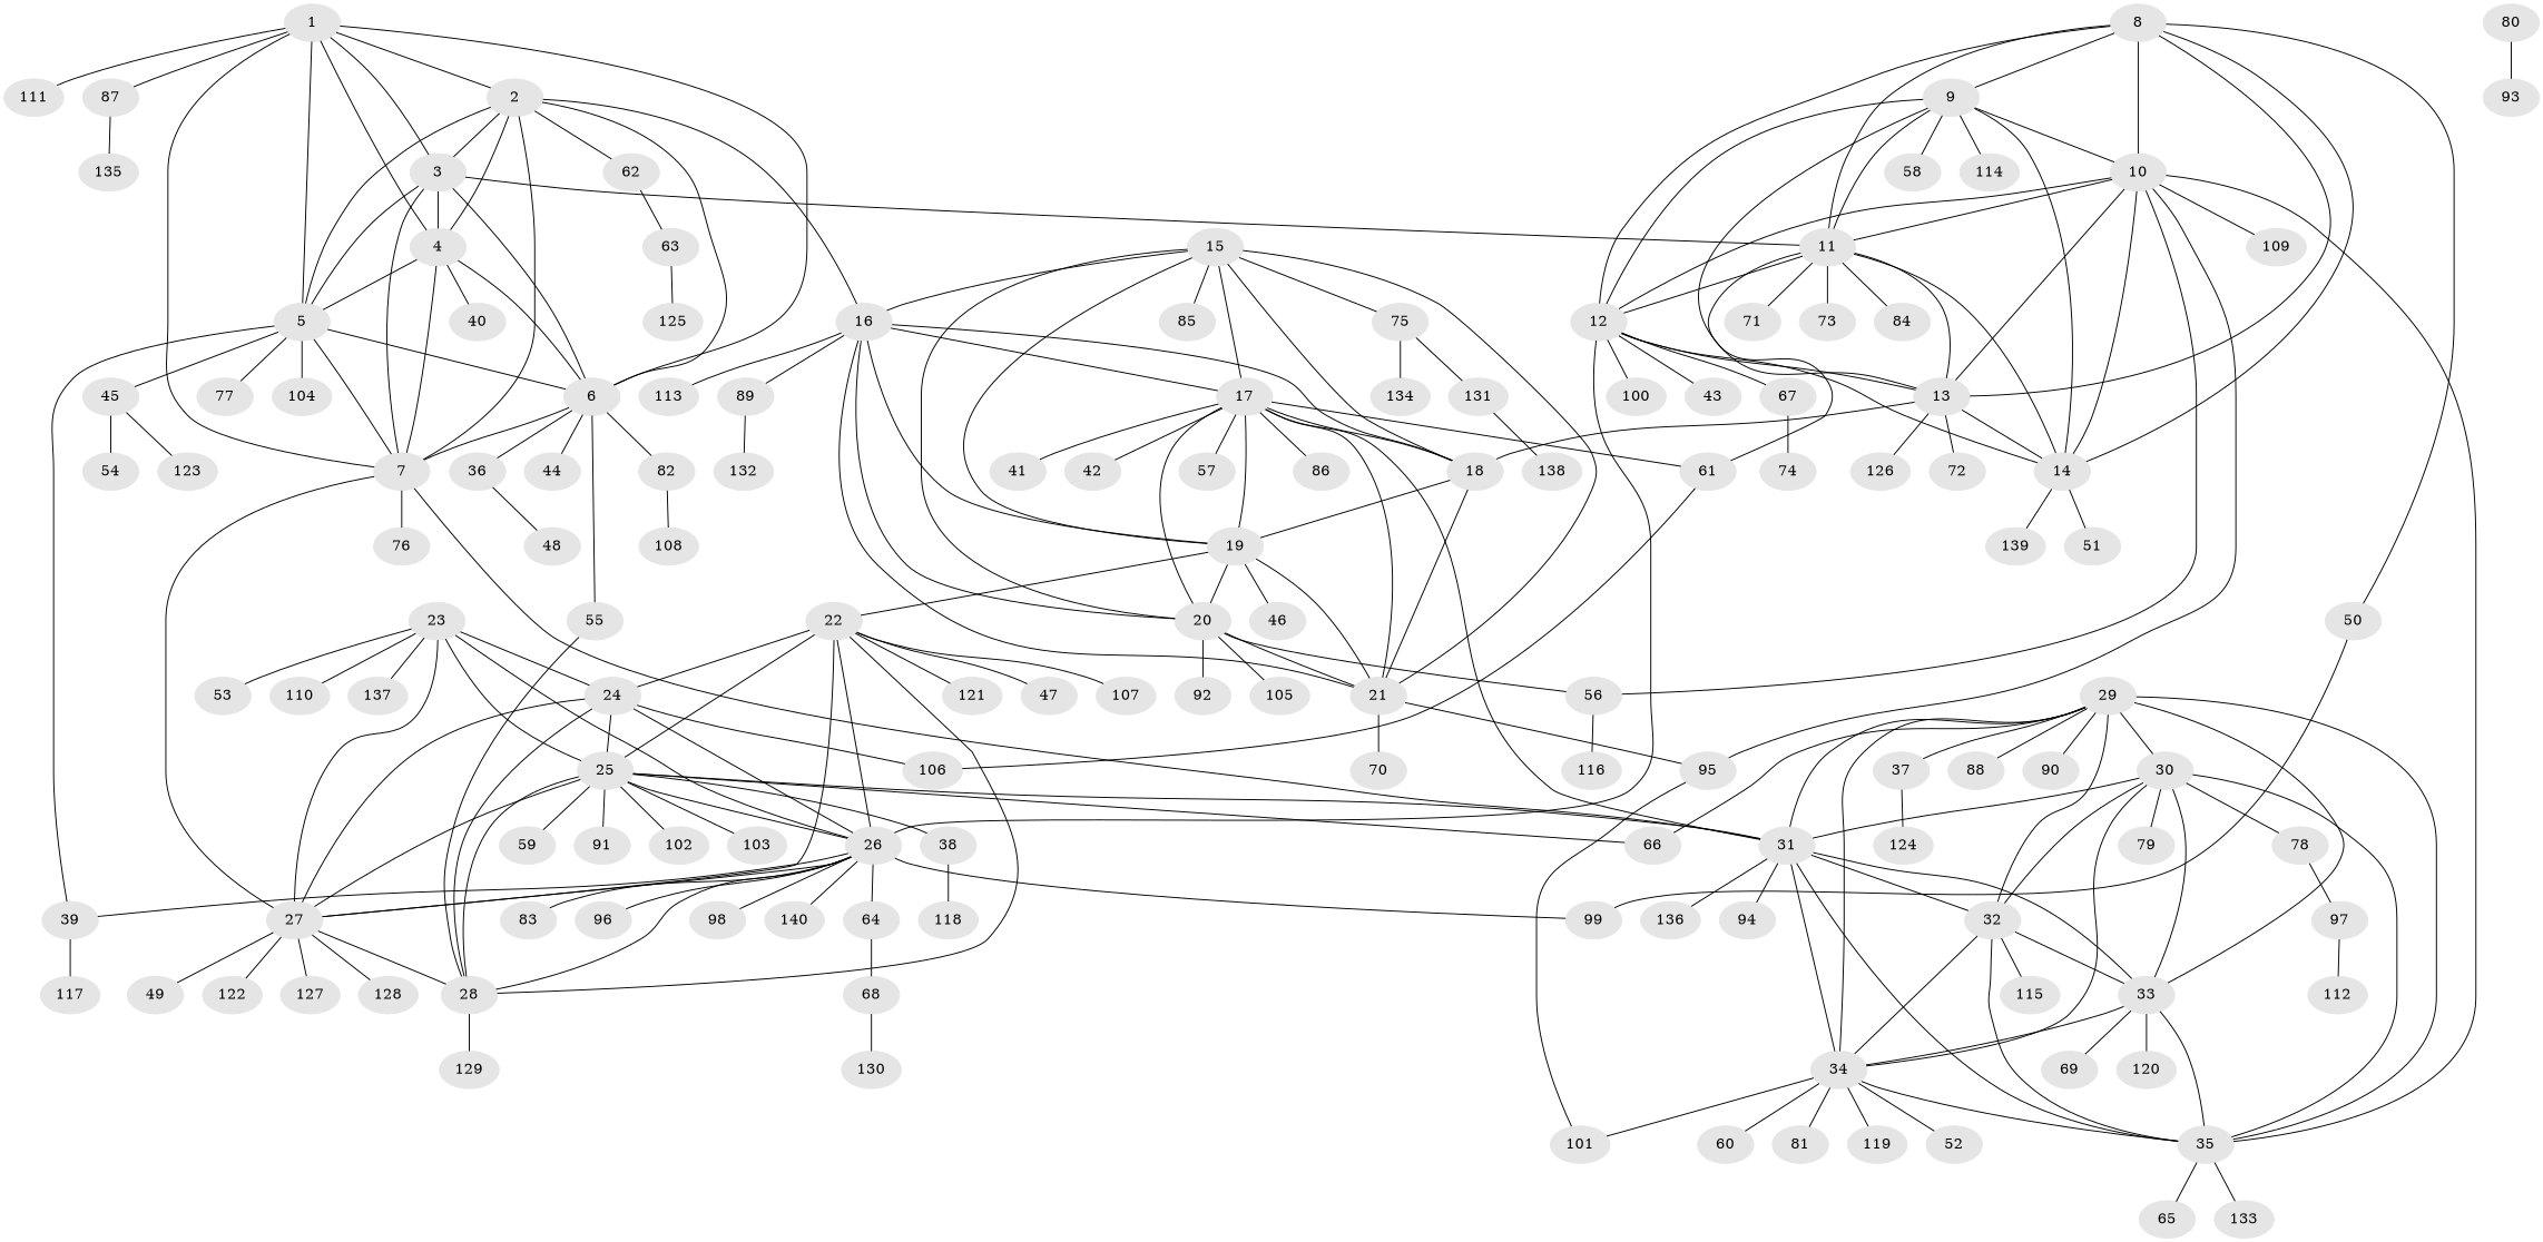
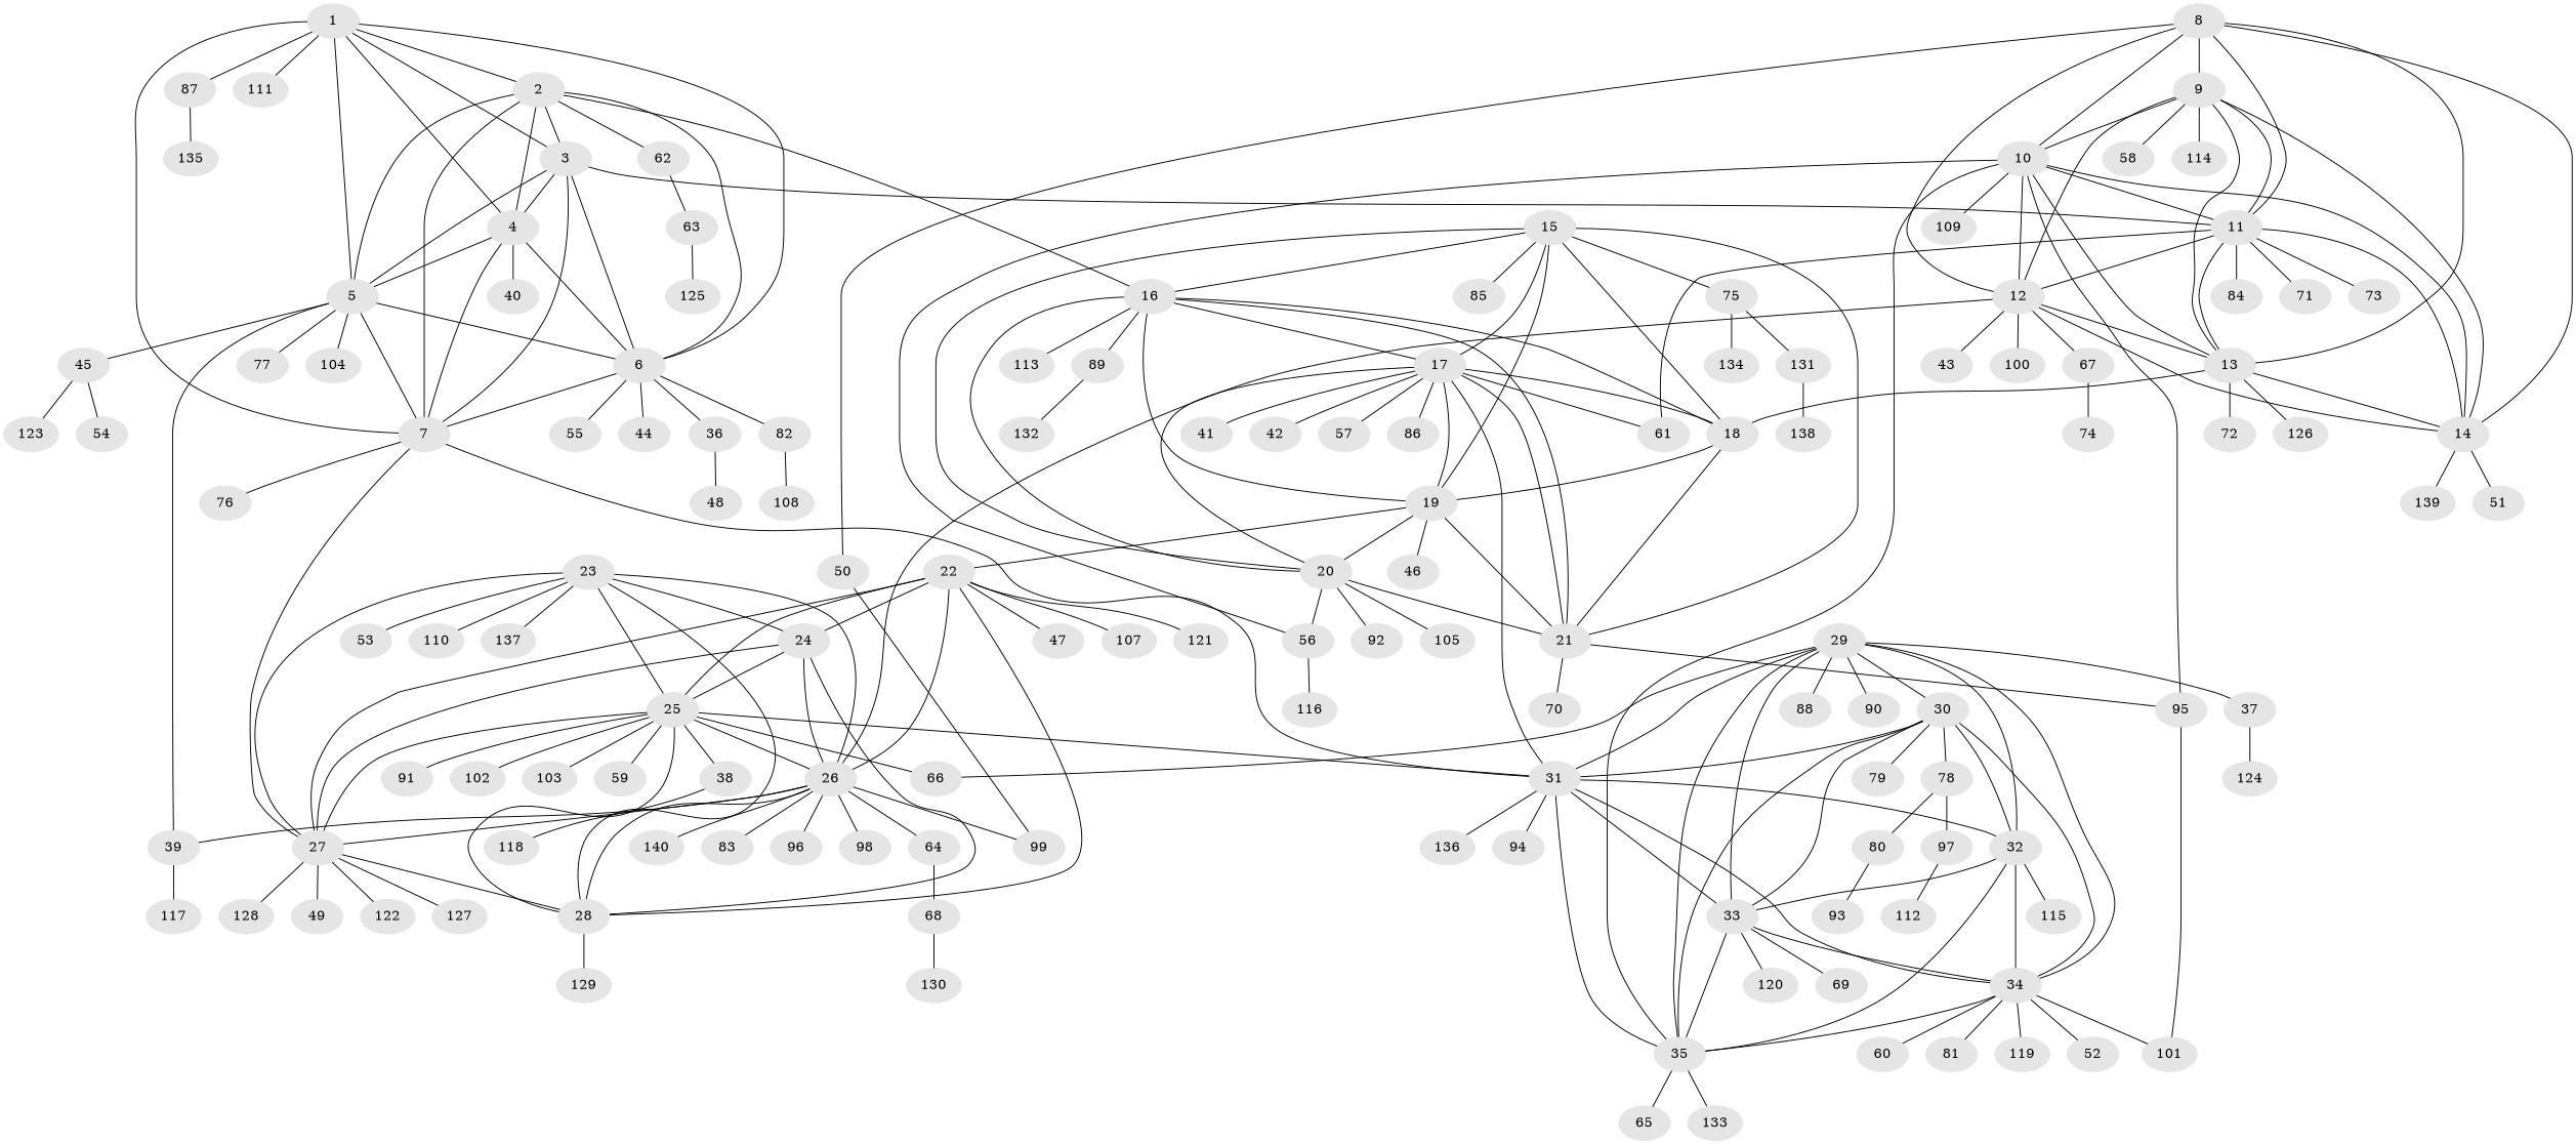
  graph {
    node [color=gray90 style=filled]
    1
    2
    3
    4
    5
    6
    7
    87
    111
    16
    62
    11
    40
    39
    45
    77
    104
    36
    44
    55
    82
    27
    31
    76
    135
    18
    17
    19
    20
    21
    89
    113
    63
    12
    13
    14
    61
    71
    73
    84
    117
    54
    123
    48
    108
    28
    49
    122
    127
    128
    35
    32
    33
    34
    94
    136
    8
    9
    10
    50
    58
    114
    56
    95
    109
    26
    43
    67
    100
    72
    126
    51
    139
    99
    65
    133
    116
    101
-   106
    64
    83
    96
    98
    140
    74
    15
    75
    85
    41
    42
    57
    86
    22
    46
    92
    105
    70
    131
    134
    132
    24
    25
    47
    107
    121
    23
    53
    110
    137
    38
    59
    66
    91
    102
    103
    129
    118
    68
    29
    30
    37
    88
    90
    78
    79
    115
    69
    120
    52
    60
    81
    119
    124
    80
    97
    125
    130
    138
    93
    112
    1 -- 2
    1 -- 3
    1 -- 4
    1 -- 5
    1 -- 6
    1 -- 7
    1 -- 87
    1 -- 111
    2 -- 3
    2 -- 4
    2 -- 5
    2 -- 6
    2 -- 7
    2 -- 16
    2 -- 62
    3 -- 4
    3 -- 5
    3 -- 6
    3 -- 7
    3 -- 11
    4 -- 5
    4 -- 6
    4 -- 7
    4 -- 40
    5 -- 6
    5 -- 7
    5 -- 39
    5 -- 45
    5 -- 77
    5 -- 104
    6 -- 7
    6 -- 36
    6 -- 44
    6 -- 55
    6 -- 82
    7 -- 27
    7 -- 31
    7 -- 76
    87 -- 135
    16 -- 18
    16 -- 17
    16 -- 19
    16 -- 20
    16 -- 21
    16 -- 89
    16 -- 113
    62 -- 63
    11 -- 12
    11 -- 13
    11 -- 14
    11 -- 61
    11 -- 71
    11 -- 73
    11 -- 84
    39 -- 117
    45 -- 54
    45 -- 123
    36 -- 48
    82 -- 108
    27 -- 28
    27 -- 49
    27 -- 122
    27 -- 127
    27 -- 128
    31 -- 35
    31 -- 32
    31 -- 33
    31 -- 34
    31 -- 94
    31 -- 136
    18 -- 19
    18 -- 21
    17 -- 31
    17 -- 18
    17 -- 19
    17 -- 20
    17 -- 21
    17 -- 61
    17 -- 41
    17 -- 42
    17 -- 57
    17 -- 86
    19 -- 20
    19 -- 21
    19 -- 22
    19 -- 46
    20 -- 21
    20 -- 56
    20 -- 92
    20 -- 105
    21 -- 95
    21 -- 70
    89 -- 132
    63 -- 125
    12 -- 13
    12 -- 14
    12 -- 26
    12 -- 43
    12 -- 67
    12 -- 100
    13 -- 18
    13 -- 14
    13 -- 72
    13 -- 126
    14 -- 51
    14 -- 139
-   61 -- 106
    28 -- 129
    35 -- 65
    35 -- 133
    32 -- 35
    32 -- 33
    32 -- 34
    32 -- 115
    33 -- 35
    33 -- 34
    33 -- 69
    33 -- 120
    34 -- 35
    34 -- 101
    34 -- 52
    34 -- 60
    34 -- 81
    34 -- 119
    8 -- 11
    8 -- 12
    8 -- 13
    8 -- 14
    8 -- 9
    8 -- 10
    8 -- 50
    9 -- 11
    9 -- 12
    9 -- 13
    9 -- 14
    9 -- 10
    9 -- 58
    9 -- 114
    10 -- 11
    10 -- 12
    10 -- 13
    10 -- 14
    10 -- 35
    10 -- 56
    10 -- 95
    10 -- 109
    50 -- 99
    56 -- 116
    95 -- 101
    26 -- 39
    26 -- 27
    26 -- 28
    26 -- 99
    26 -- 64
    26 -- 83
    26 -- 96
    26 -- 98
    26 -- 140
    67 -- 74
    64 -- 68
    15 -- 16
    15 -- 18
    15 -- 17
    15 -- 19
    15 -- 20
    15 -- 21
    15 -- 75
    15 -- 85
    75 -- 131
    75 -- 134
    22 -- 27
    22 -- 28
    22 -- 26
    22 -- 24
    22 -- 25
    22 -- 47
    22 -- 107
    22 -- 121
    131 -- 138
    24 -- 27
    24 -- 28
    24 -- 26
-   24 -- 106
    24 -- 25
    25 -- 27
    25 -- 31
    25 -- 28
    25 -- 26
    25 -- 38
    25 -- 59
    25 -- 66
    25 -- 91
    25 -- 102
    25 -- 103
    23 -- 27
-   55 -- 28
+   23 -- 28
    23 -- 26
    23 -- 24
    23 -- 25
    23 -- 53
    23 -- 110
    23 -- 137
    38 -- 118
    68 -- 130
    29 -- 31
    29 -- 35
    29 -- 32
    29 -- 33
    29 -- 34
    29 -- 66
    29 -- 30
    29 -- 37
    29 -- 88
    29 -- 90
    30 -- 31
    30 -- 35
    30 -- 32
    30 -- 33
    30 -- 34
    30 -- 78
    30 -- 79
    37 -- 124
+   78 -- 80
    78 -- 97
    80 -- 93
    97 -- 112
  }
